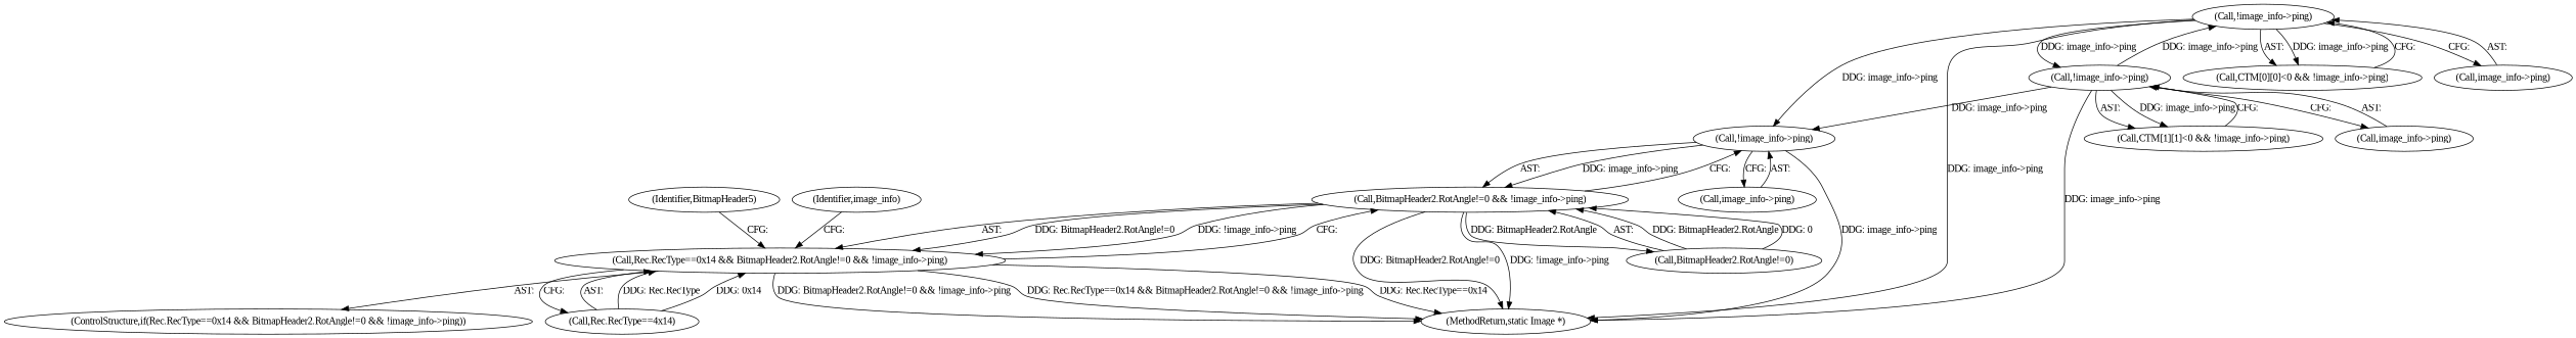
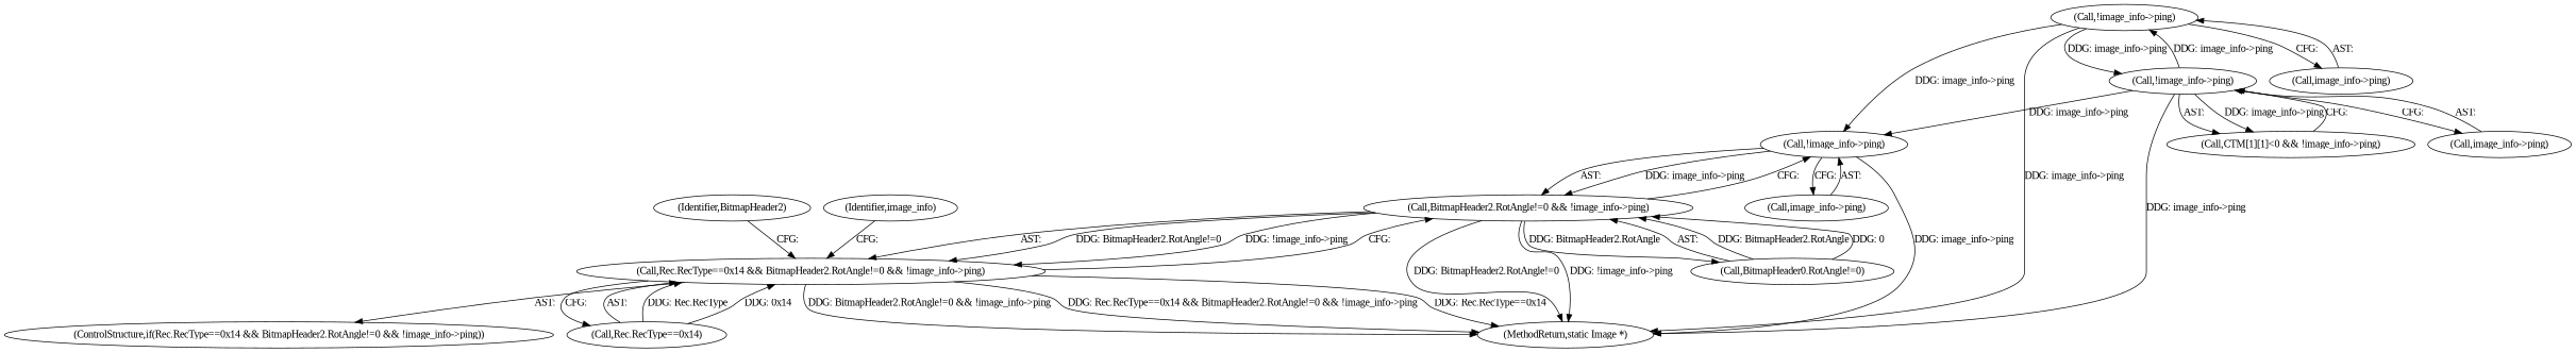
  digraph {
    fontname="Liberation Serif"
    node [fontname="Liberation Serif"]
    edge [fontname="Liberation Serif"]
    n1 [label="(Call,!image_info->ping)"]
    n2 [label="(Call,BitmapHeader2.RotAngle!=0 && !image_info->ping)"]
    n3 [label="(Call,image_info->ping)"]
    n4 [label="(MethodReturn,static Image *)"]
    n5 [label="(Call,Rec.RecType==0x14 && BitmapHeader2.RotAngle!=0 && !image_info->ping)"]
-   n6 [label="(Call,BitmapHeader2.RotAngle!=0)"]
+   n6 [label="(Call,BitmapHeader0.RotAngle!=0)"]
    n7 [label="(Call,!image_info->ping)"]
    n8 [label="(Call,!image_info->ping)"]
-   n9 [label="(Call,CTM[0][0]<0 && !image_info->ping)"]
    n10 [label="(Call,image_info->ping)"]
    n11 [label="(Call,CTM[1][1]<0 && !image_info->ping)"]
    n12 [label="(Call,image_info->ping)"]
    n13 [label="(ControlStructure,if(Rec.RecType==0x14 && BitmapHeader2.RotAngle!=0 && !image_info->ping))"]
-   n14 [label="(Call,Rec.RecType==4x14)"]
-   n15 [label="(Identifier,BitmapHeader5)"]
+   n14 [label="(Call,Rec.RecType==0x14)"]
+   n15 [label="(Identifier,BitmapHeader2)"]
    n16 [label="(Identifier,image_info)"]
    n1 -> n2 [label="AST: "]
    n1 -> n2 [label="DDG: image_info->ping"]
    n1 -> n3 [label="CFG: "]
    n1 -> n4 [label="DDG: image_info->ping"]
    n2 -> n1 [label="CFG: "]
    n2 -> n4 [label="DDG: BitmapHeader2.RotAngle!=0"]
    n2 -> n4 [label="DDG: !image_info->ping"]
    n2 -> n5 [label="AST: "]
    n2 -> n5 [label="DDG: BitmapHeader2.RotAngle!=0"]
    n2 -> n5 [label="DDG: !image_info->ping"]
    n2 -> n6 [label="DDG: BitmapHeader2.RotAngle"]
    n3 -> n1 [label="AST: "]
    n5 -> n2 [label="CFG: "]
    n5 -> n4 [label="DDG: BitmapHeader2.RotAngle!=0 && !image_info->ping"]
    n5 -> n4 [label="DDG: Rec.RecType==0x14 && BitmapHeader2.RotAngle!=0 && !image_info->ping"]
    n5 -> n4 [label="DDG: Rec.RecType==0x14"]
    n5 -> n13 [label="AST: "]
    n5 -> n14 [label="CFG: "]
    n6 -> n2 [label="AST: "]
    n6 -> n2 [label="DDG: BitmapHeader2.RotAngle"]
    n6 -> n2 [label="DDG: 0"]
    n7 -> n1 [label="DDG: image_info->ping"]
    n7 -> n4 [label="DDG: image_info->ping"]
    n7 -> n8 [label="DDG: image_info->ping"]
-   n7 -> n9 [label="AST: "]
-   n7 -> n9 [label="DDG: image_info->ping"]
    n7 -> n10 [label="CFG: "]
    n8 -> n1 [label="DDG: image_info->ping"]
    n8 -> n4 [label="DDG: image_info->ping"]
    n8 -> n7 [label="DDG: image_info->ping"]
    n8 -> n11 [label="AST: "]
    n8 -> n11 [label="DDG: image_info->ping"]
    n8 -> n12 [label="CFG: "]
-   n9 -> n7 [label="CFG: "]
    n10 -> n7 [label="AST: "]
    n11 -> n8 [label="CFG: "]
    n12 -> n8 [label="AST: "]
    n14 -> n5 [label="AST: "]
    n14 -> n5 [label="DDG: Rec.RecType"]
    n14 -> n5 [label="DDG: 0x14"]
    n15 -> n5 [label="CFG: "]
    n16 -> n5 [label="CFG: "]
  }
